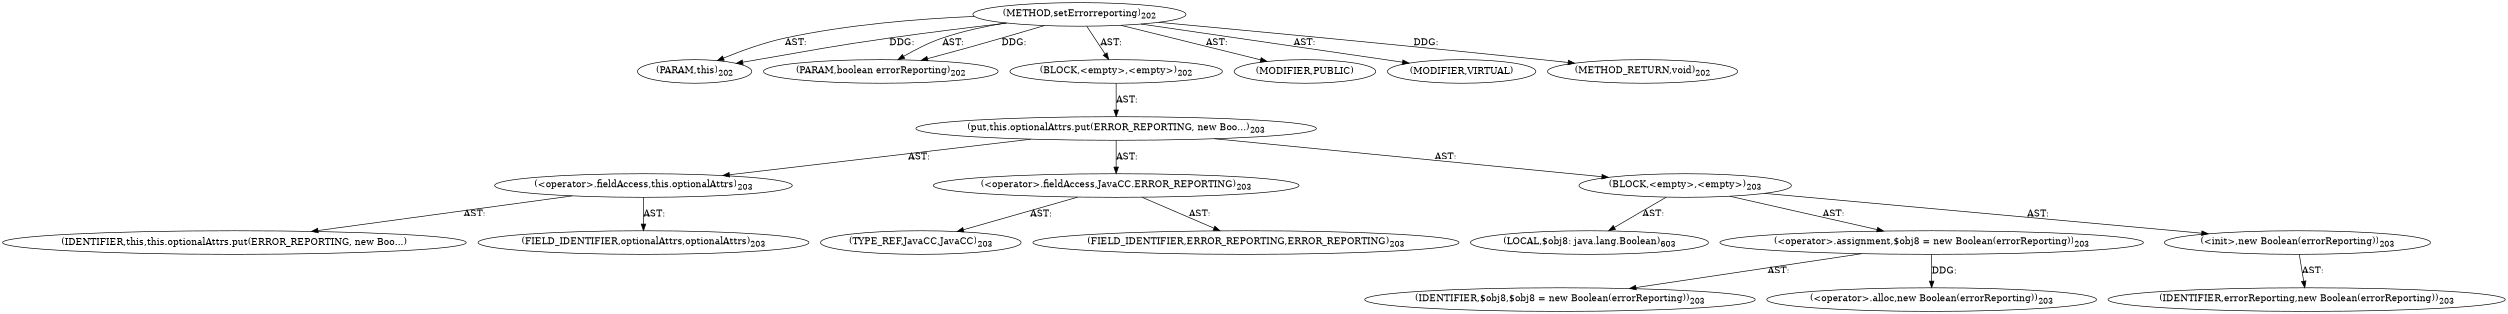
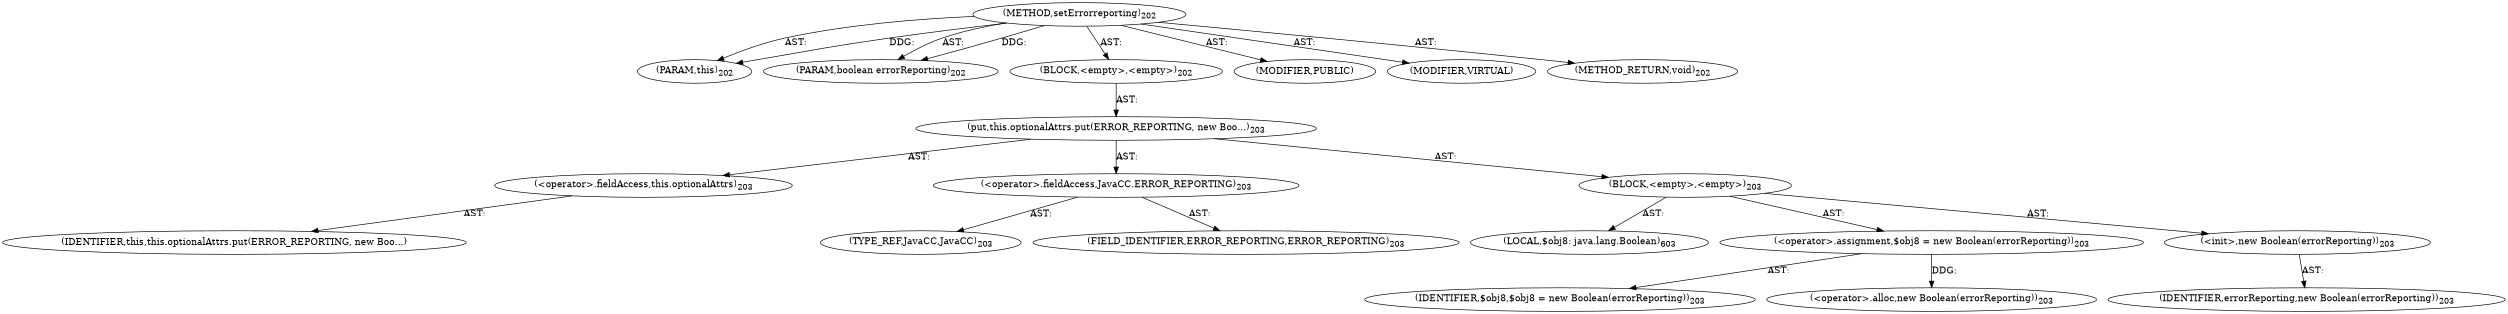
  digraph {
    n1 [label=<(METHOD,setErrorreporting)<SUB>202</SUB>>]
    n2 [label=<(PARAM,this)<SUB>202</SUB>>]
    n3 [label=<(PARAM,boolean errorReporting)<SUB>202</SUB>>]
    n4 [label=<(BLOCK,&lt;empty&gt;,&lt;empty&gt;)<SUB>202</SUB>>]
    n5 [label=<(MODIFIER,PUBLIC)>]
    n6 [label=<(MODIFIER,VIRTUAL)>]
    n7 [label=<(METHOD_RETURN,void)<SUB>202</SUB>>]
    n8 [label=<(put,this.optionalAttrs.put(ERROR_REPORTING, new Boo...)<SUB>203</SUB>>]
    n9 [label=<(&lt;operator&gt;.fieldAccess,this.optionalAttrs)<SUB>203</SUB>>]
    n10 [label=<(&lt;operator&gt;.fieldAccess,JavaCC.ERROR_REPORTING)<SUB>203</SUB>>]
    n11 [label=<(BLOCK,&lt;empty&gt;,&lt;empty&gt;)<SUB>203</SUB>>]
    n12 [label=<(IDENTIFIER,this,this.optionalAttrs.put(ERROR_REPORTING, new Boo...)>]
-   n13 [label=<(FIELD_IDENTIFIER,optionalAttrs,optionalAttrs)<SUB>203</SUB>>]
    n14 [label=<(TYPE_REF,JavaCC,JavaCC)<SUB>203</SUB>>]
    n15 [label=<(FIELD_IDENTIFIER,ERROR_REPORTING,ERROR_REPORTING)<SUB>203</SUB>>]
    n16 [label=<(LOCAL,$obj8: java.lang.Boolean)<SUB>603</SUB>>]
    n17 [label=<(&lt;operator&gt;.assignment,$obj8 = new Boolean(errorReporting))<SUB>203</SUB>>]
    n18 [label=<(&lt;init&gt;,new Boolean(errorReporting))<SUB>203</SUB>>]
    n19 [label=<(IDENTIFIER,$obj8,$obj8 = new Boolean(errorReporting))<SUB>203</SUB>>]
    n20 [label=<(&lt;operator&gt;.alloc,new Boolean(errorReporting))<SUB>203</SUB>>]
    n21 [label=<(IDENTIFIER,errorReporting,new Boolean(errorReporting))<SUB>203</SUB>>]
    n1 -> n2 [label="AST: "]
    n1 -> n2 [label="DDG: "]
    n1 -> n3 [label="AST: "]
    n1 -> n3 [label="DDG: "]
    n1 -> n4 [label="AST: "]
    n1 -> n5 [label="AST: "]
    n1 -> n6 [label="AST: "]
-   n1 -> n7 [label="DDG: "]
+   n1 -> n7 [label="AST: "]
    n4 -> n8 [label="AST: "]
    n8 -> n9 [label="AST: "]
    n8 -> n10 [label="AST: "]
    n8 -> n11 [label="AST: "]
    n9 -> n12 [label="AST: "]
-   n9 -> n13 [label="AST: "]
    n10 -> n14 [label="AST: "]
    n10 -> n15 [label="AST: "]
    n11 -> n16 [label="AST: "]
    n11 -> n17 [label="AST: "]
    n11 -> n18 [label="AST: "]
    n17 -> n19 [label="AST: "]
    n17 -> n20 [label="DDG: "]
    n18 -> n21 [label="AST: "]
  }
